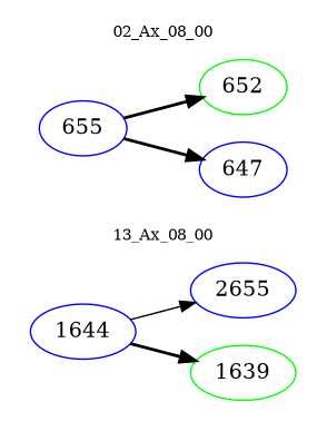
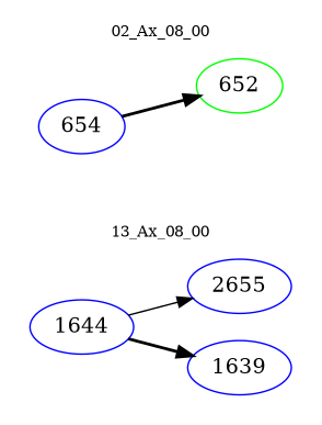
  digraph {
    rankdir=LR
    node [color=blue]
    edge [color=black style=bold]
    n1 [label=1644]
-   n2 [color=green label=1639]
+   n2 [label=1639]
    n3 [label=2655]
-   n4 [label=655]
-   n5 [label=647]
+   n4 [label=654]
    n6 [color=green label=652]
    subgraph cluster_1 {
      color=white
      fontsize=10
      label="13_Ax_08_00"
      n1
      n2
      n3
    }
    subgraph cluster_2 {
      color=white
      fontsize=10
      label="02_Ax_08_00"
      n4
-     n5
      n6
    }
    n1 -> n2
    n1 -> n3 [style=solid]
-   n4 -> n5
    n4 -> n6
  }
